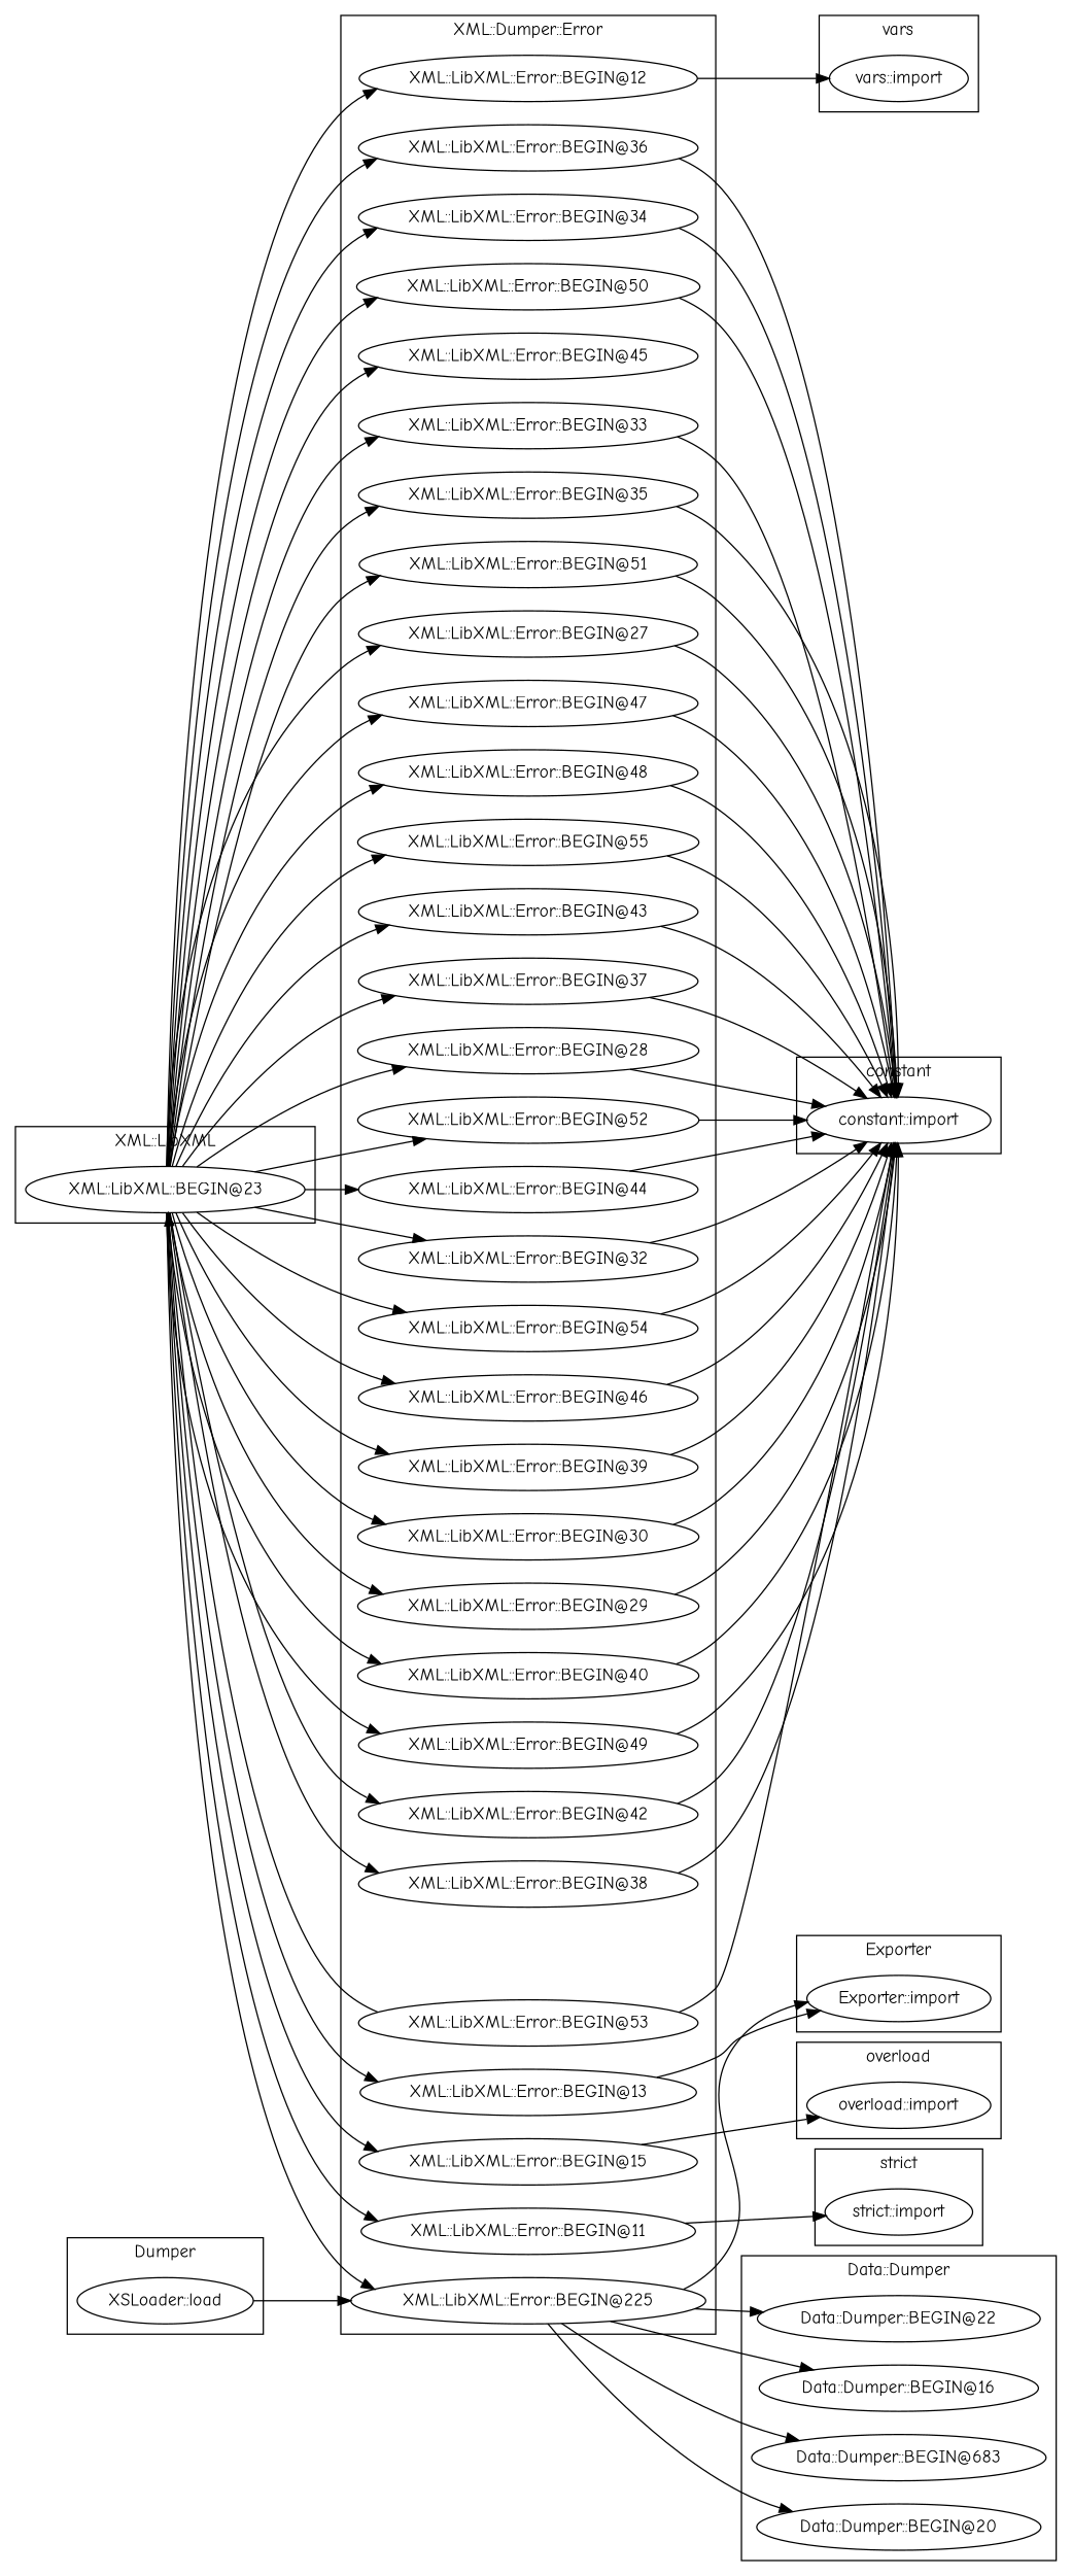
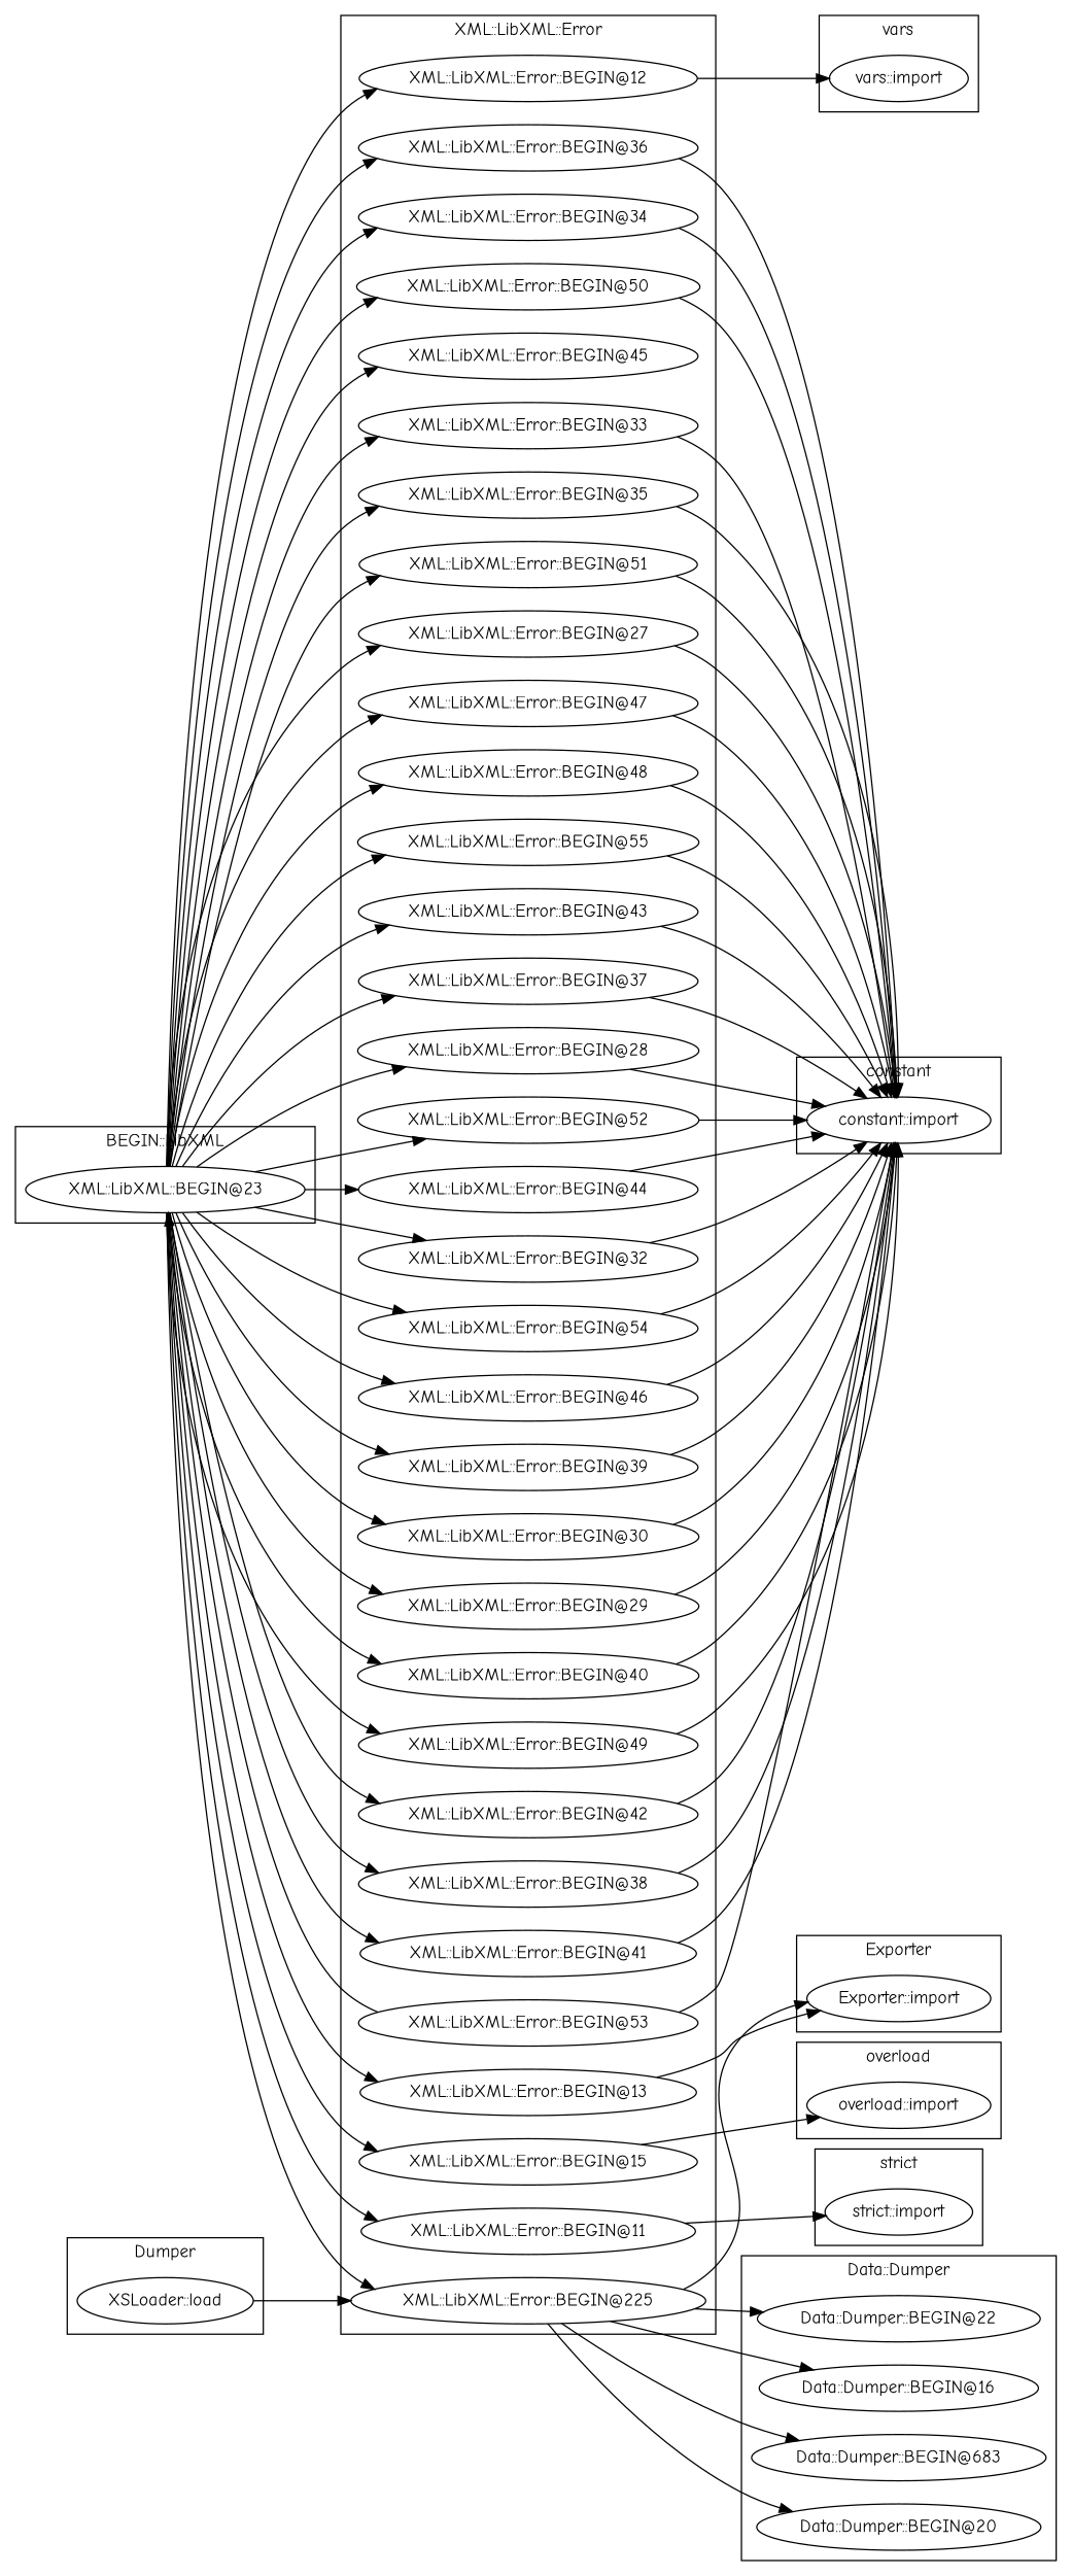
  digraph {
    fontname="Comic Neue"
    rankdir=LR
    node [fontname="Comic Neue"]
    edge [fontname="Comic Neue"]
    "XML::LibXML::BEGIN@23"
    "vars::import"
    "XSLoader::load"
    "Data::Dumper::BEGIN@22"
    "Data::Dumper::BEGIN@16"
    "Data::Dumper::BEGIN@683"
    "Data::Dumper::BEGIN@20"
    "strict::import"
    "constant::import"
    "Exporter::import"
    "XML::LibXML::Error::BEGIN@12"
    "XML::LibXML::Error::BEGIN@45"
    "XML::LibXML::Error::BEGIN@30"
    "XML::LibXML::Error::BEGIN@29"
    "XML::LibXML::Error::BEGIN@40"
    "XML::LibXML::Error::BEGIN@49"
    "XML::LibXML::Error::BEGIN@13"
    "XML::LibXML::Error::BEGIN@42"
    "XML::LibXML::Error::BEGIN@38"
+   "XML::LibXML::Error::BEGIN@41"
    "XML::LibXML::Error::BEGIN@53"
    "XML::LibXML::Error::BEGIN@36"
    "XML::LibXML::Error::BEGIN@15"
    "XML::LibXML::Error::BEGIN@34"
    "XML::LibXML::Error::BEGIN@50"
    "XML::LibXML::Error::BEGIN@33"
    "XML::LibXML::Error::BEGIN@35"
    "XML::LibXML::Error::BEGIN@51"
    "XML::LibXML::Error::BEGIN@27"
    "XML::LibXML::Error::BEGIN@47"
    "XML::LibXML::Error::BEGIN@11"
    "XML::LibXML::Error::BEGIN@48"
    "XML::LibXML::Error::BEGIN@225"
    "XML::LibXML::Error::BEGIN@55"
    "XML::LibXML::Error::BEGIN@43"
    "XML::LibXML::Error::BEGIN@37"
    "XML::LibXML::Error::BEGIN@28"
    "XML::LibXML::Error::BEGIN@52"
    "XML::LibXML::Error::BEGIN@44"
    "XML::LibXML::Error::BEGIN@32"
    "XML::LibXML::Error::BEGIN@54"
    "XML::LibXML::Error::BEGIN@39"
    "XML::LibXML::Error::BEGIN@46"
    "overload::import"
    subgraph cluster_1 {
-     label="XML::LibXML"
+     label="BEGIN::LibXML"
      "XML::LibXML::BEGIN@23"
    }
    subgraph cluster_2 {
      label=vars
      "vars::import"
    }
    subgraph cluster_3 {
      label=Dumper
      "XSLoader::load"
    }
    subgraph cluster_4 {
      label="Data::Dumper"
      "Data::Dumper::BEGIN@22"
      "Data::Dumper::BEGIN@16"
      "Data::Dumper::BEGIN@683"
      "Data::Dumper::BEGIN@20"
    }
    subgraph cluster_5 {
      label="strict"
      "strict::import"
    }
    subgraph cluster_6 {
      label=constant
      "constant::import"
    }
    subgraph cluster_7 {
      label=Exporter
      "Exporter::import"
    }
    subgraph cluster_8 {
-     label="XML::Dumper::Error"
+     label="XML::LibXML::Error"
      "XML::LibXML::Error::BEGIN@12"
      "XML::LibXML::Error::BEGIN@45"
      "XML::LibXML::Error::BEGIN@30"
      "XML::LibXML::Error::BEGIN@29"
      "XML::LibXML::Error::BEGIN@40"
      "XML::LibXML::Error::BEGIN@49"
      "XML::LibXML::Error::BEGIN@13"
      "XML::LibXML::Error::BEGIN@42"
      "XML::LibXML::Error::BEGIN@38"
+     "XML::LibXML::Error::BEGIN@41"
      "XML::LibXML::Error::BEGIN@53"
      "XML::LibXML::Error::BEGIN@36"
      "XML::LibXML::Error::BEGIN@15"
      "XML::LibXML::Error::BEGIN@34"
      "XML::LibXML::Error::BEGIN@50"
      "XML::LibXML::Error::BEGIN@33"
      "XML::LibXML::Error::BEGIN@35"
      "XML::LibXML::Error::BEGIN@51"
      "XML::LibXML::Error::BEGIN@27"
      "XML::LibXML::Error::BEGIN@47"
      "XML::LibXML::Error::BEGIN@11"
      "XML::LibXML::Error::BEGIN@48"
      "XML::LibXML::Error::BEGIN@225"
      "XML::LibXML::Error::BEGIN@55"
      "XML::LibXML::Error::BEGIN@43"
      "XML::LibXML::Error::BEGIN@37"
      "XML::LibXML::Error::BEGIN@28"
      "XML::LibXML::Error::BEGIN@52"
      "XML::LibXML::Error::BEGIN@44"
      "XML::LibXML::Error::BEGIN@32"
      "XML::LibXML::Error::BEGIN@54"
      "XML::LibXML::Error::BEGIN@39"
      "XML::LibXML::Error::BEGIN@46"
    }
    subgraph cluster_9 {
      label=overload
      "overload::import"
    }
    "XML::LibXML::BEGIN@23" -> "XML::LibXML::Error::BEGIN@12"
    "XML::LibXML::BEGIN@23" -> "XML::LibXML::Error::BEGIN@45"
    "XML::LibXML::BEGIN@23" -> "XML::LibXML::Error::BEGIN@30"
    "XML::LibXML::BEGIN@23" -> "XML::LibXML::Error::BEGIN@29"
    "XML::LibXML::BEGIN@23" -> "XML::LibXML::Error::BEGIN@40"
    "XML::LibXML::BEGIN@23" -> "XML::LibXML::Error::BEGIN@49"
    "XML::LibXML::BEGIN@23" -> "XML::LibXML::Error::BEGIN@13"
    "XML::LibXML::BEGIN@23" -> "XML::LibXML::Error::BEGIN@42"
    "XML::LibXML::BEGIN@23" -> "XML::LibXML::Error::BEGIN@38"
+   "XML::LibXML::BEGIN@23" -> "XML::LibXML::Error::BEGIN@41"
    "XML::LibXML::BEGIN@23" -> "XML::LibXML::Error::BEGIN@36"
    "XML::LibXML::BEGIN@23" -> "XML::LibXML::Error::BEGIN@15"
    "XML::LibXML::BEGIN@23" -> "XML::LibXML::Error::BEGIN@34"
    "XML::LibXML::BEGIN@23" -> "XML::LibXML::Error::BEGIN@50"
    "XML::LibXML::BEGIN@23" -> "XML::LibXML::Error::BEGIN@33"
    "XML::LibXML::BEGIN@23" -> "XML::LibXML::Error::BEGIN@35"
    "XML::LibXML::BEGIN@23" -> "XML::LibXML::Error::BEGIN@51"
    "XML::LibXML::BEGIN@23" -> "XML::LibXML::Error::BEGIN@27"
    "XML::LibXML::BEGIN@23" -> "XML::LibXML::Error::BEGIN@47"
    "XML::LibXML::BEGIN@23" -> "XML::LibXML::Error::BEGIN@11"
    "XML::LibXML::BEGIN@23" -> "XML::LibXML::Error::BEGIN@48"
    "XML::LibXML::BEGIN@23" -> "XML::LibXML::Error::BEGIN@225"
    "XML::LibXML::BEGIN@23" -> "XML::LibXML::Error::BEGIN@55"
    "XML::LibXML::BEGIN@23" -> "XML::LibXML::Error::BEGIN@43"
    "XML::LibXML::BEGIN@23" -> "XML::LibXML::Error::BEGIN@37"
    "XML::LibXML::BEGIN@23" -> "XML::LibXML::Error::BEGIN@28"
    "XML::LibXML::BEGIN@23" -> "XML::LibXML::Error::BEGIN@52"
    "XML::LibXML::BEGIN@23" -> "XML::LibXML::Error::BEGIN@44"
    "XML::LibXML::BEGIN@23" -> "XML::LibXML::Error::BEGIN@32"
    "XML::LibXML::BEGIN@23" -> "XML::LibXML::Error::BEGIN@54"
    "XML::LibXML::BEGIN@23" -> "XML::LibXML::Error::BEGIN@39"
    "XML::LibXML::BEGIN@23" -> "XML::LibXML::Error::BEGIN@46"
    "XSLoader::load" -> "XML::LibXML::Error::BEGIN@225"
    "XML::LibXML::Error::BEGIN@12" -> "vars::import"
    "XML::LibXML::Error::BEGIN@30" -> "constant::import"
    "XML::LibXML::Error::BEGIN@29" -> "constant::import"
    "XML::LibXML::Error::BEGIN@40" -> "constant::import"
    "XML::LibXML::Error::BEGIN@49" -> "constant::import"
    "XML::LibXML::Error::BEGIN@13" -> "Exporter::import"
    "XML::LibXML::Error::BEGIN@42" -> "constant::import"
    "XML::LibXML::Error::BEGIN@38" -> "constant::import"
+   "XML::LibXML::Error::BEGIN@41" -> "constant::import"
    "XML::LibXML::Error::BEGIN@53" -> "XML::LibXML::BEGIN@23"
    "XML::LibXML::Error::BEGIN@53" -> "constant::import"
    "XML::LibXML::Error::BEGIN@36" -> "constant::import"
    "XML::LibXML::Error::BEGIN@15" -> "overload::import"
    "XML::LibXML::Error::BEGIN@34" -> "constant::import"
    "XML::LibXML::Error::BEGIN@50" -> "constant::import"
    "XML::LibXML::Error::BEGIN@33" -> "constant::import"
    "XML::LibXML::Error::BEGIN@35" -> "constant::import"
    "XML::LibXML::Error::BEGIN@51" -> "constant::import"
    "XML::LibXML::Error::BEGIN@27" -> "constant::import"
    "XML::LibXML::Error::BEGIN@47" -> "constant::import"
    "XML::LibXML::Error::BEGIN@11" -> "strict::import"
    "XML::LibXML::Error::BEGIN@48" -> "constant::import"
    "XML::LibXML::Error::BEGIN@225" -> "Data::Dumper::BEGIN@22"
    "XML::LibXML::Error::BEGIN@225" -> "Data::Dumper::BEGIN@16"
    "XML::LibXML::Error::BEGIN@225" -> "Data::Dumper::BEGIN@683"
    "XML::LibXML::Error::BEGIN@225" -> "Data::Dumper::BEGIN@20"
    "XML::LibXML::Error::BEGIN@225" -> "Exporter::import"
    "XML::LibXML::Error::BEGIN@55" -> "constant::import"
    "XML::LibXML::Error::BEGIN@43" -> "constant::import"
    "XML::LibXML::Error::BEGIN@37" -> "constant::import"
    "XML::LibXML::Error::BEGIN@28" -> "constant::import"
    "XML::LibXML::Error::BEGIN@52" -> "constant::import"
    "XML::LibXML::Error::BEGIN@44" -> "constant::import"
    "XML::LibXML::Error::BEGIN@32" -> "constant::import"
    "XML::LibXML::Error::BEGIN@54" -> "constant::import"
    "XML::LibXML::Error::BEGIN@39" -> "constant::import"
    "XML::LibXML::Error::BEGIN@46" -> "constant::import"
  }
